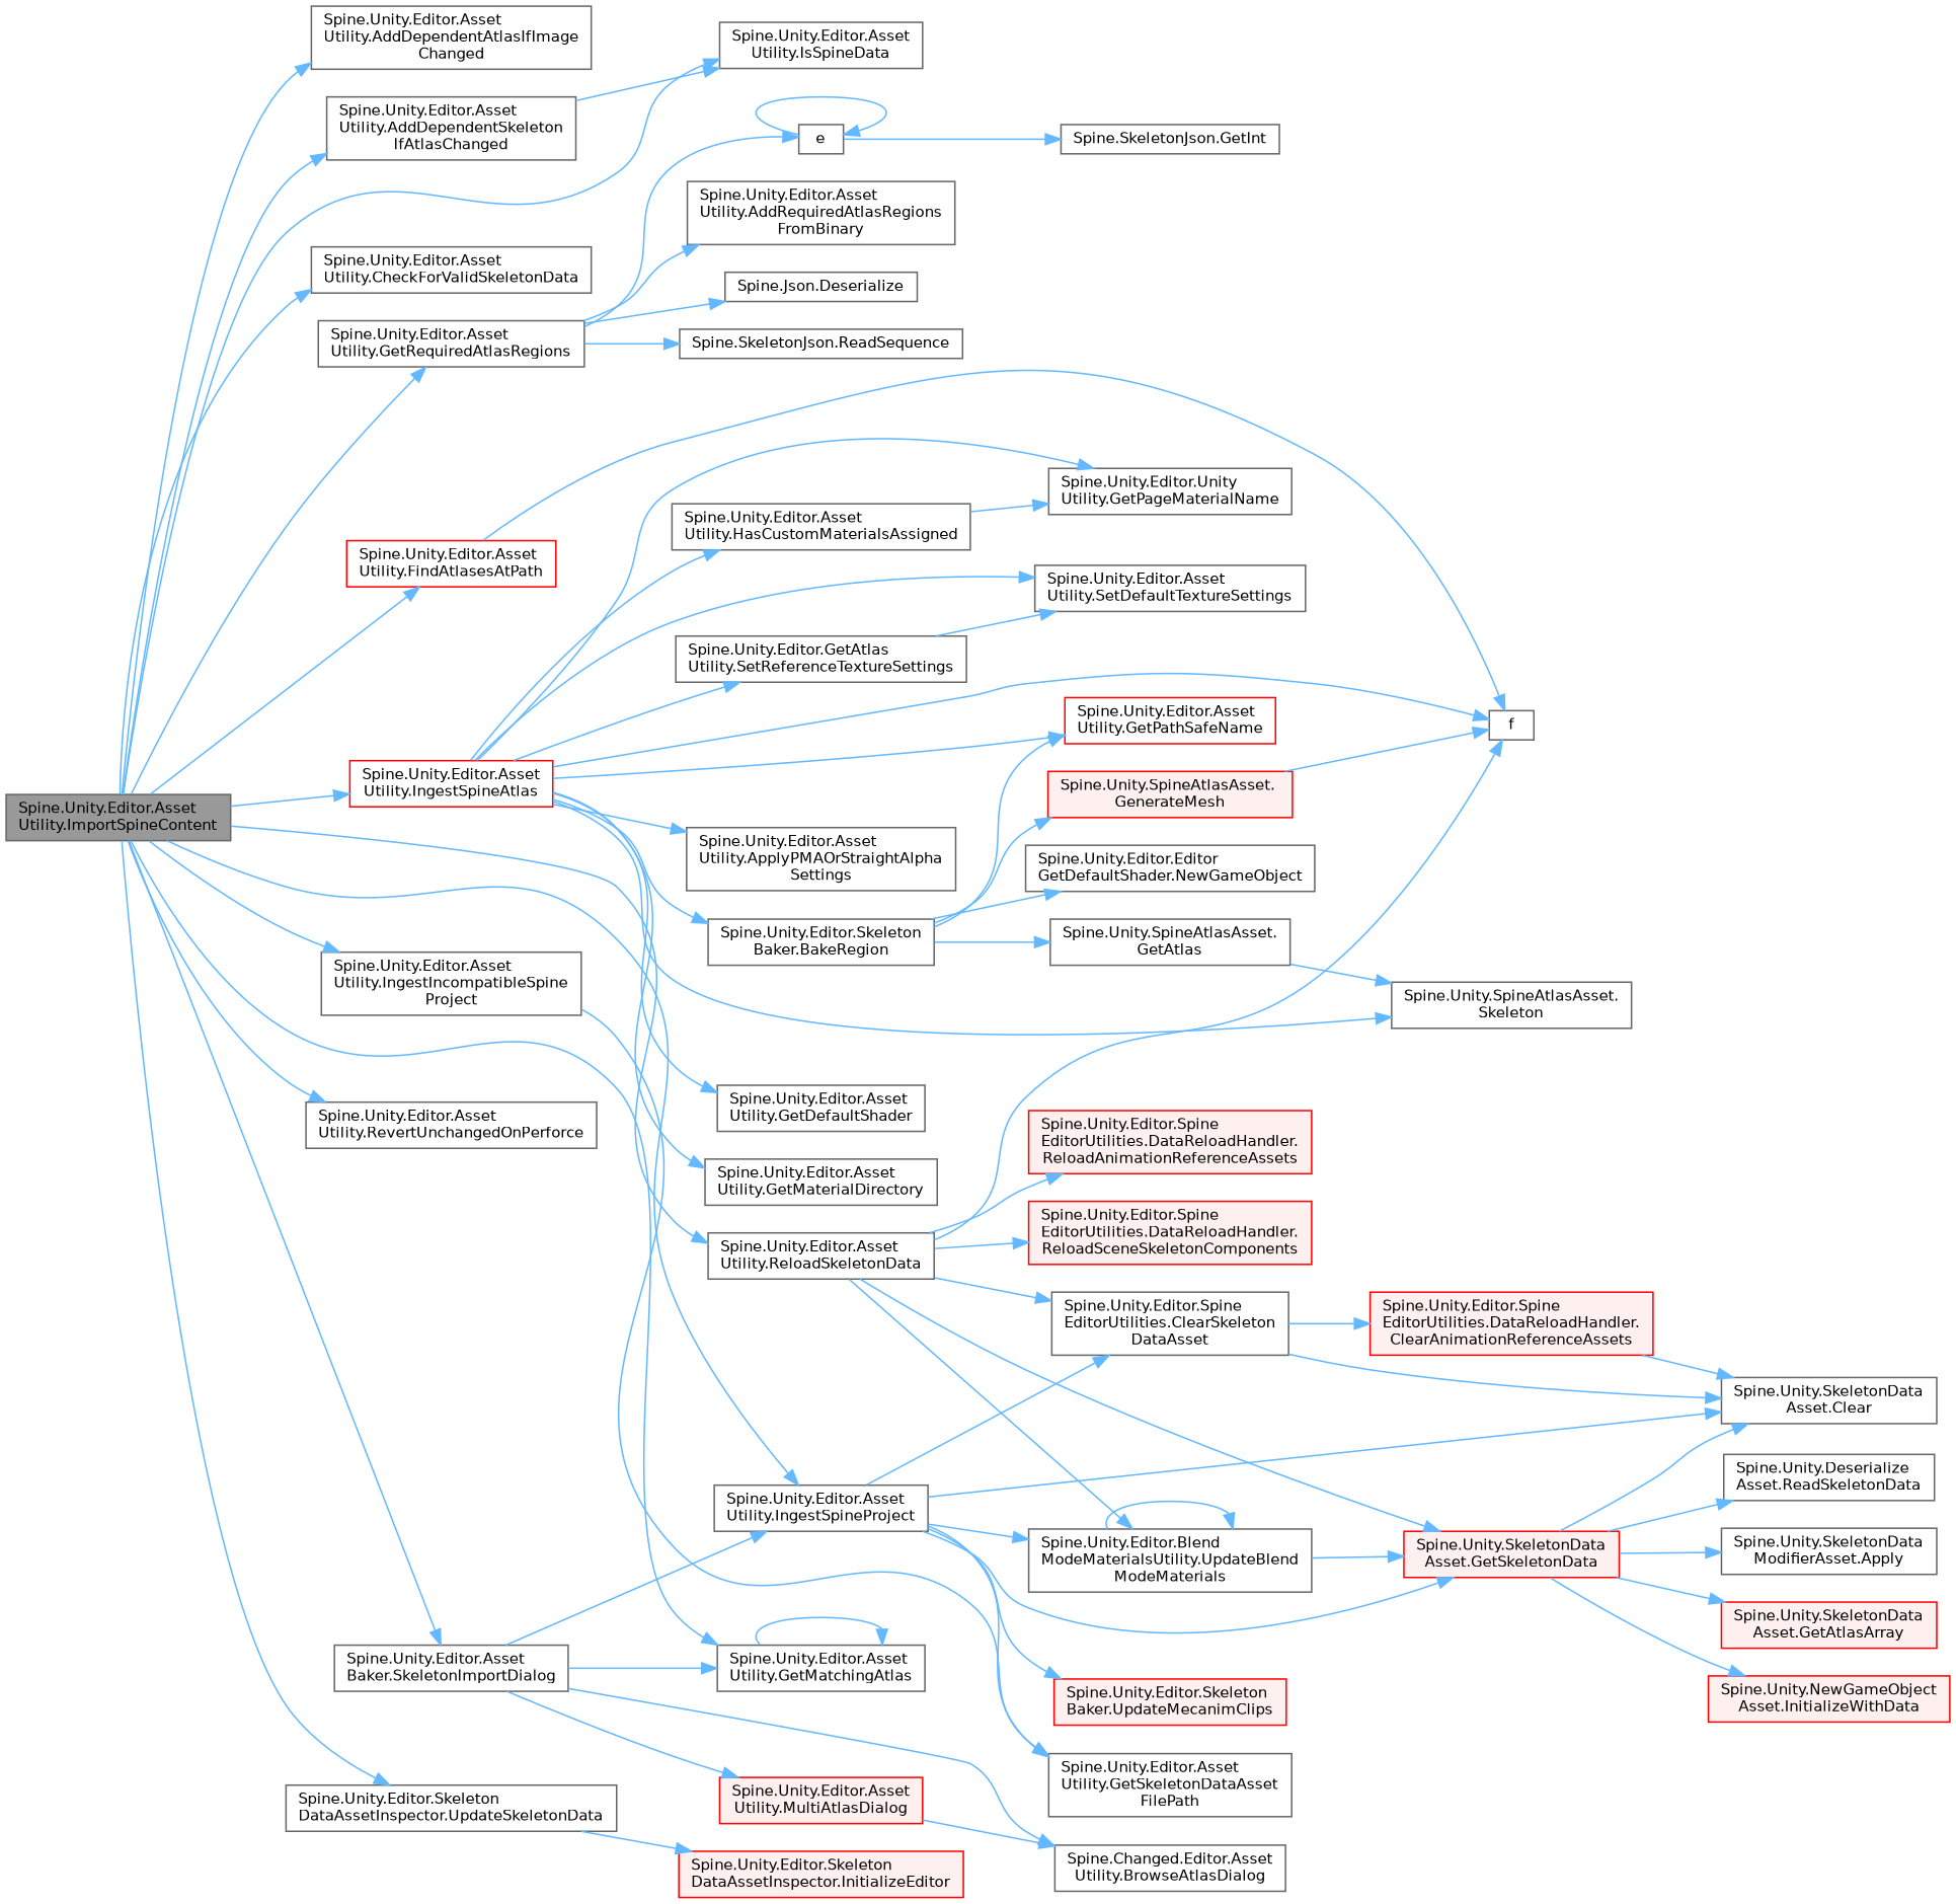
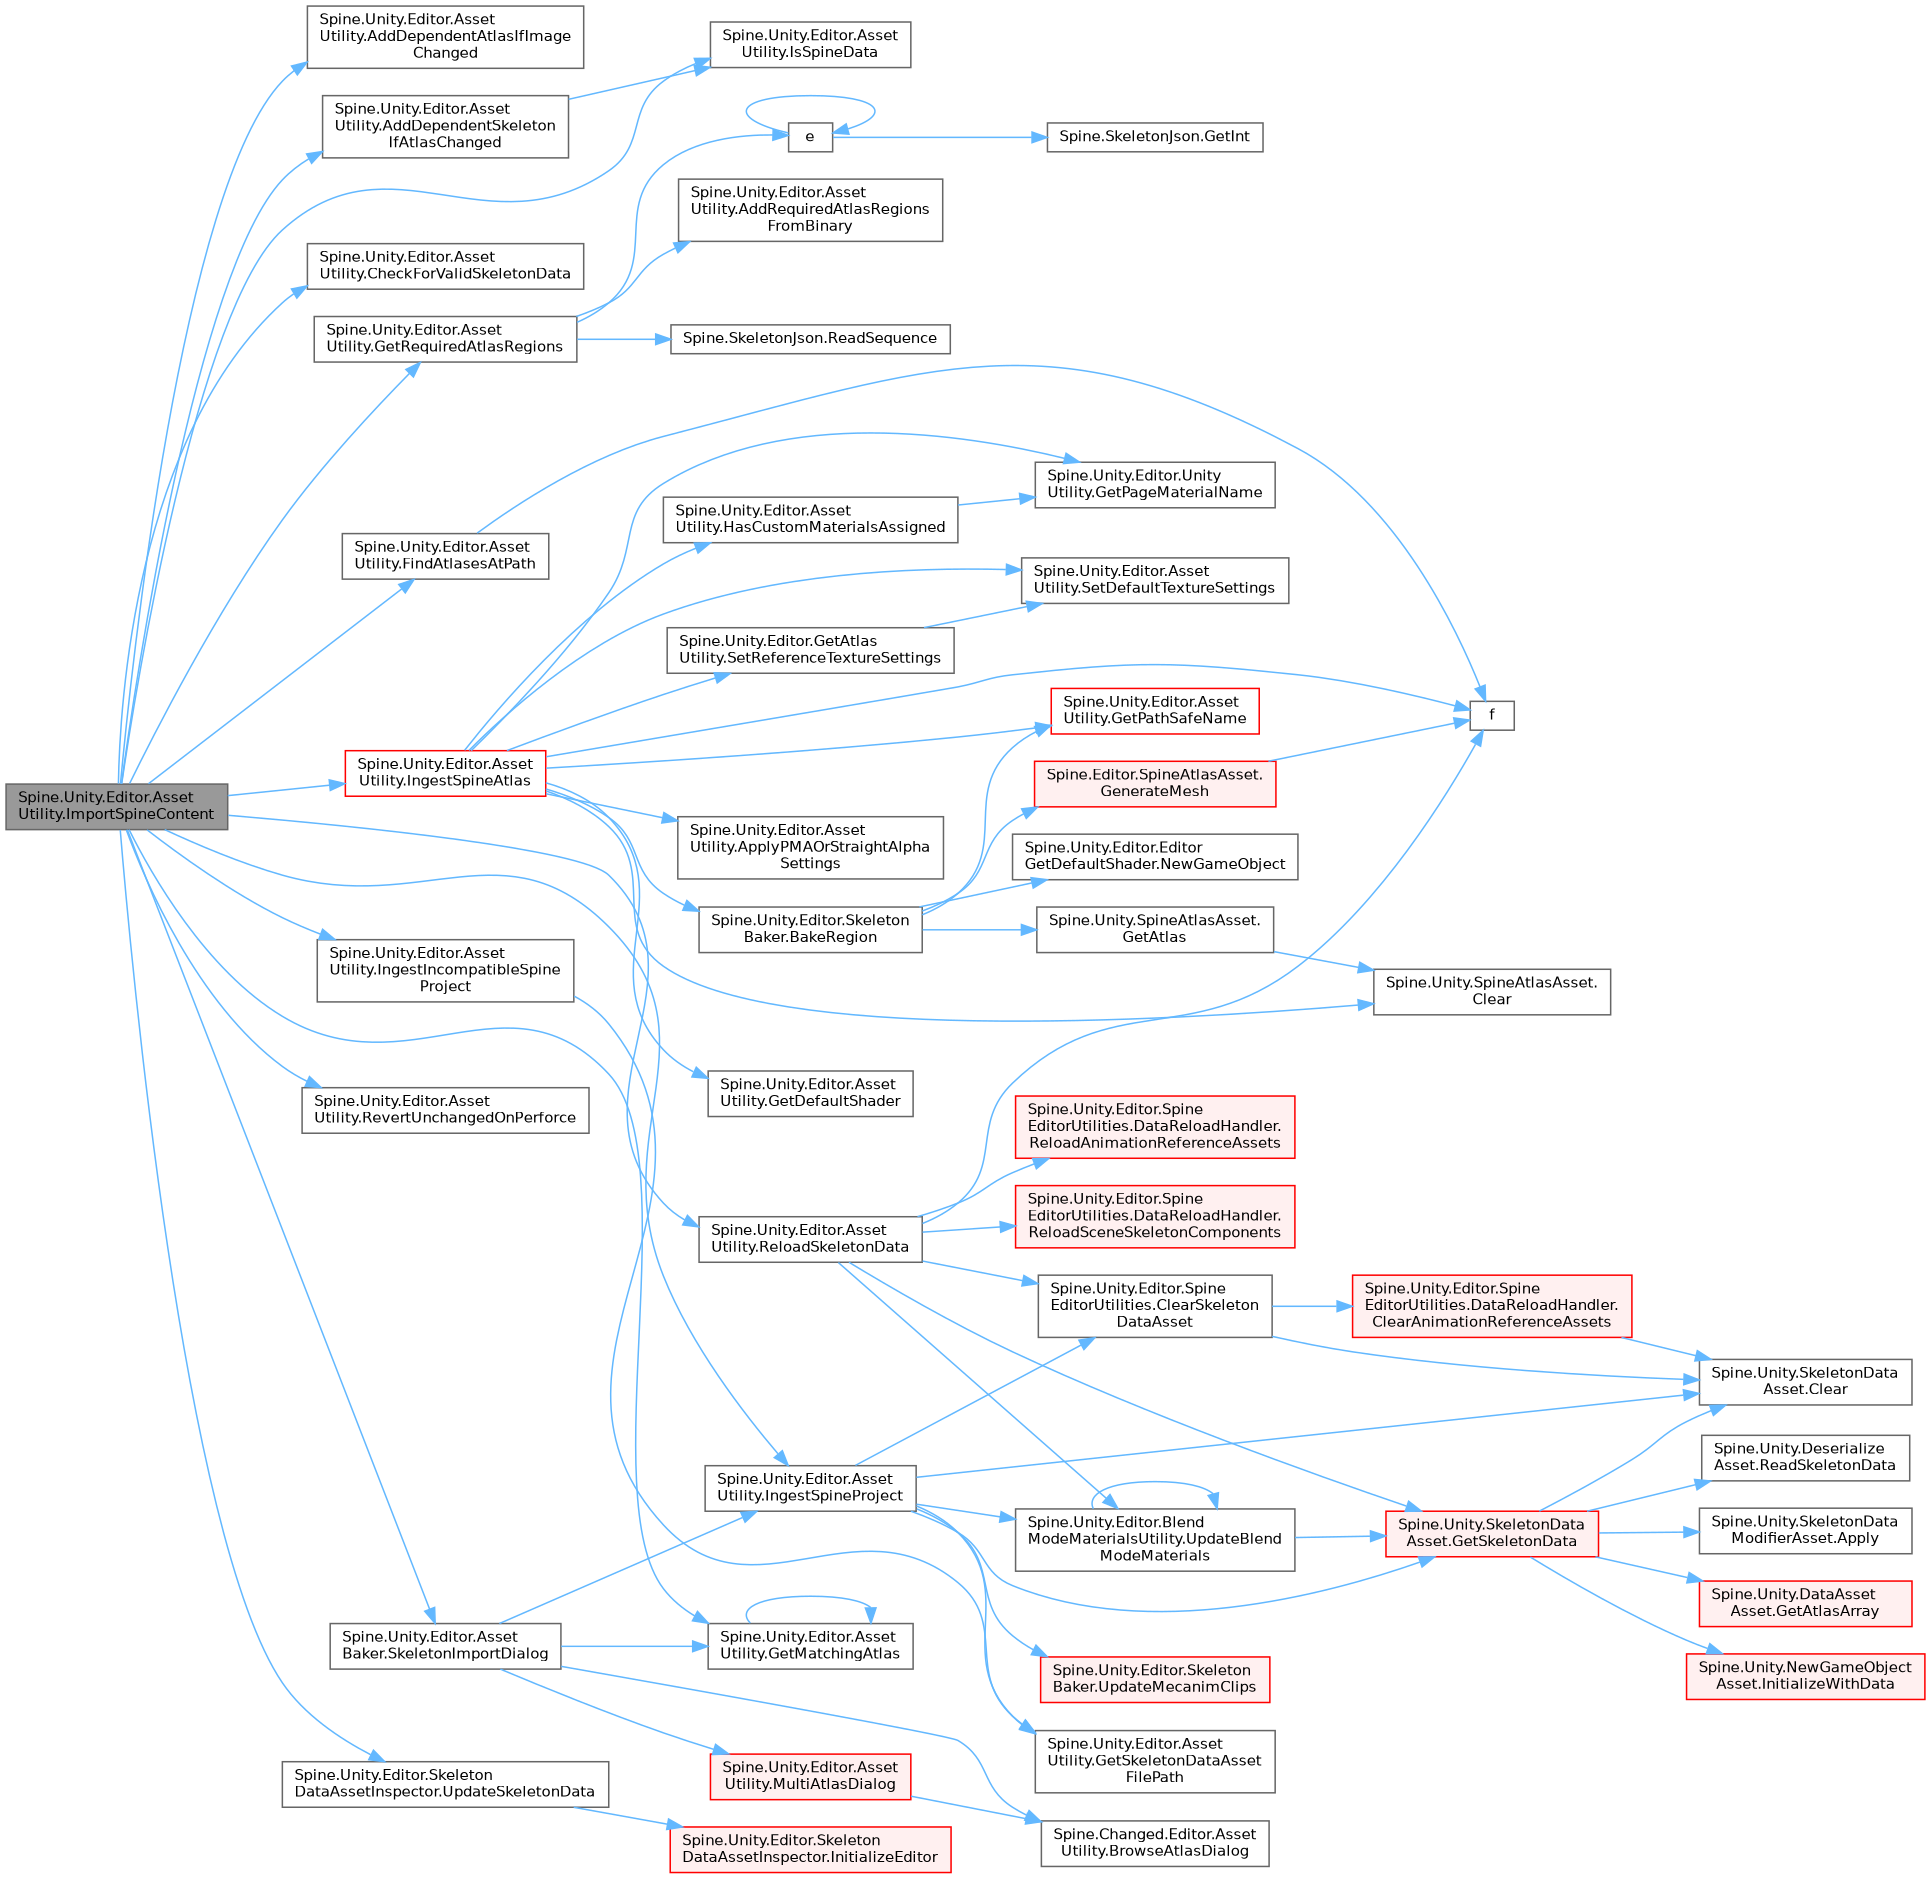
  digraph {
    rankdir=LR
    node [color=grey40 fillcolor=white fontname=Helvetica fontsize=10 shape=box style=filled]
    edge [color=steelblue1 fontname=Helvetica fontsize=10 labelfontname=Helvetica labelfontsize=10 style=solid]
    n1 [color=gray40 fillcolor=grey60 fontcolor=black height=0.2 label="Spine.Unity.Editor.Asset\lUtility.ImportSpineContent" width=0.4]
    n2 [height=0.2 label="Spine.Unity.Editor.Asset\lUtility.AddDependentAtlasIfImage\lChanged" width=0.4]
    n3 [height=0.2 label="Spine.Unity.Editor.Asset\lUtility.AddDependentSkeleton\lIfAtlasChanged" width=0.4]
    n4 [height=0.2 label="Spine.Unity.Editor.Asset\lUtility.IsSpineData" width=0.4]
    n5 [height=0.2 label="Spine.Unity.Editor.Asset\lUtility.CheckForValidSkeletonData" width=0.4]
-   n6 [color=red height=0.2 label="Spine.Unity.Editor.Asset\lUtility.FindAtlasesAtPath" width=0.4]
+   n6 [height=0.2 label="Spine.Unity.Editor.Asset\lUtility.FindAtlasesAtPath" width=0.4]
    n7 [height=0.2 label="Spine.Unity.Editor.Asset\lUtility.GetMatchingAtlas" width=0.4]
    n8 [height=0.2 label="Spine.Unity.Editor.Asset\lUtility.GetRequiredAtlasRegions" width=0.4]
    n9 [height=0.2 label="Spine.Unity.Editor.Asset\lUtility.IngestIncompatibleSpine\lProject" width=0.4]
    n10 [color=red height=0.2 label="Spine.Unity.Editor.Asset\lUtility.IngestSpineAtlas" width=0.4]
    n11 [height=0.2 label="Spine.Unity.Editor.Asset\lUtility.IngestSpineProject" width=0.4]
    n12 [height=0.2 label="Spine.Unity.Editor.Asset\lUtility.ReloadSkeletonData" width=0.4]
    n13 [height=0.2 label="Spine.Unity.Editor.Asset\lUtility.RevertUnchangedOnPerforce" width=0.4]
    n14 [height=0.2 label="Spine.Unity.Editor.Asset\lBaker.SkeletonImportDialog" width=0.4]
    n15 [height=0.2 label="Spine.Unity.Editor.Skeleton\lDataAssetInspector.UpdateSkeletonData" width=0.4]
    n16 [height=0.2 label=f width=0.4]
    n17 [height=0.2 label="Spine.Unity.Editor.Asset\lUtility.AddRequiredAtlasRegions\lFromBinary" width=0.4]
-   n18 [height=0.2 label="Spine.Json.Deserialize" width=0.4]
    n19 [height=0.2 label=e width=0.4]
    n20 [height=0.2 label="Spine.SkeletonJson.ReadSequence" width=0.4]
    n21 [height=0.2 label="Spine.Unity.Editor.Asset\lUtility.GetSkeletonDataAsset\lFilePath" width=0.4]
    n22 [height=0.2 label="Spine.Unity.Editor.Asset\lUtility.ApplyPMAOrStraightAlpha\lSettings" width=0.4]
    n23 [height=0.2 label="Spine.Unity.Editor.Skeleton\lBaker.BakeRegion" width=0.4]
-   n24 [height=0.2 label="Spine.Unity.SpineAtlasAsset.\lSkeleton" width=0.4]
+   n24 [height=0.2 label="Spine.Unity.SpineAtlasAsset.\lClear" width=0.4]
    n25 [color=red height=0.2 label="Spine.Unity.Editor.Asset\lUtility.GetPathSafeName" width=0.4]
    n26 [height=0.2 label="Spine.Unity.Editor.Asset\lUtility.GetDefaultShader" width=0.4]
-   n27 [height=0.2 label="Spine.Unity.Editor.Asset\lUtility.GetMaterialDirectory" width=0.4]
    n28 [height=0.2 label="Spine.Unity.Editor.Unity\lUtility.GetPageMaterialName" width=0.4]
    n29 [height=0.2 label="Spine.Unity.Editor.Asset\lUtility.HasCustomMaterialsAssigned" width=0.4]
    n30 [height=0.2 label="Spine.Unity.Editor.Asset\lUtility.SetDefaultTextureSettings" width=0.4]
    n31 [height=0.2 label="Spine.Unity.Editor.GetAtlas\lUtility.SetReferenceTextureSettings" width=0.4]
    n32 [height=0.2 label="Spine.Unity.SkeletonData\lAsset.Clear" width=0.4]
    n33 [height=0.2 label="Spine.Unity.Editor.Spine\lEditorUtilities.ClearSkeleton\lDataAsset" width=0.4]
    n34 [color=red fillcolor="#FFF0F0" height=0.2 label="Spine.Unity.SkeletonData\lAsset.GetSkeletonData" width=0.4]
    n35 [height=0.2 label="Spine.Unity.Editor.Blend\lModeMaterialsUtility.UpdateBlend\lModeMaterials" width=0.4]
    n36 [color=red fillcolor="#FFF0F0" height=0.2 label="Spine.Unity.Editor.Skeleton\lBaker.UpdateMecanimClips" width=0.4]
    n37 [color=red fillcolor="#FFF0F0" height=0.2 label="Spine.Unity.Editor.Spine\lEditorUtilities.DataReloadHandler.\lReloadAnimationReferenceAssets" width=0.4]
    n38 [color=red fillcolor="#FFF0F0" height=0.2 label="Spine.Unity.Editor.Spine\lEditorUtilities.DataReloadHandler.\lReloadSceneSkeletonComponents" width=0.4]
    n39 [height=0.2 label="Spine.Changed.Editor.Asset\lUtility.BrowseAtlasDialog" width=0.4]
    n40 [color=red fillcolor="#FFF0F0" height=0.2 label="Spine.Unity.Editor.Asset\lUtility.MultiAtlasDialog" width=0.4]
    n41 [color=red fillcolor="#FFF0F0" height=0.2 label="Spine.Unity.Editor.Skeleton\lDataAssetInspector.InitializeEditor" width=0.4]
    n42 [height=0.2 label="Spine.SkeletonJson.GetInt" width=0.4]
    n43 [height=0.2 label="Spine.Unity.SpineAtlasAsset.\lGetAtlas" width=0.4]
-   n44 [color=red fillcolor="#FFF0F0" height=0.2 label="Spine.Unity.SpineAtlasAsset.\lGenerateMesh" width=0.4]
+   n44 [color=red fillcolor="#FFF0F0" height=0.2 label="Spine.Editor.SpineAtlasAsset.\lGenerateMesh" width=0.4]
    n45 [height=0.2 label="Spine.Unity.Editor.Editor\lGetDefaultShader.NewGameObject" width=0.4]
    n46 [color=red fillcolor="#FFF0F0" height=0.2 label="Spine.Unity.Editor.Spine\lEditorUtilities.DataReloadHandler.\lClearAnimationReferenceAssets" width=0.4]
    n47 [height=0.2 label="Spine.Unity.SkeletonData\lModifierAsset.Apply" width=0.4]
-   n48 [color=red fillcolor="#FFF0F0" height=0.2 label="Spine.Unity.SkeletonData\lAsset.GetAtlasArray" width=0.4]
+   n48 [color=red fillcolor="#FFF0F0" height=0.2 label="Spine.Unity.DataAsset\lAsset.GetAtlasArray" width=0.4]
    n49 [color=red fillcolor="#FFF0F0" height=0.2 label="Spine.Unity.NewGameObject\lAsset.InitializeWithData" width=0.4]
    n50 [height=0.2 label="Spine.Unity.Deserialize\lAsset.ReadSkeletonData" width=0.4]
    n1 -> n2
    n1 -> n3
    n1 -> n4
    n1 -> n5
    n1 -> n6
    n1 -> n7
    n1 -> n8
    n1 -> n9
    n1 -> n10
    n1 -> n11
    n1 -> n12
    n1 -> n13
    n1 -> n14
    n1 -> n15
    n3 -> n4
    n6 -> n16
    n7 -> n7
    n8 -> n17
-   n8 -> n18
    n8 -> n19
    n8 -> n20
    n9 -> n21
    n10 -> n16
    n10 -> n22
    n10 -> n23
    n10 -> n24
    n10 -> n25
    n10 -> n26
-   n10 -> n27
    n10 -> n28
    n10 -> n29
    n10 -> n30
    n10 -> n31
    n11 -> n21
    n11 -> n32
    n11 -> n33
    n11 -> n34
    n11 -> n35
    n11 -> n36
    n12 -> n16
    n12 -> n33
    n12 -> n34
    n12 -> n35
    n12 -> n37
    n12 -> n38
    n14 -> n7
    n14 -> n11
    n14 -> n39
    n14 -> n40
    n15 -> n41
    n19 -> n19
    n19 -> n42
    n23 -> n25
    n23 -> n43
    n23 -> n44
    n23 -> n45
    n29 -> n28
    n31 -> n30
    n33 -> n32
    n33 -> n46
    n34 -> n32
    n34 -> n47
    n34 -> n48
    n34 -> n49
    n34 -> n50
    n35 -> n34
    n35 -> n35
    n40 -> n39
    n43 -> n24
    n44 -> n16
    n46 -> n32
  }
